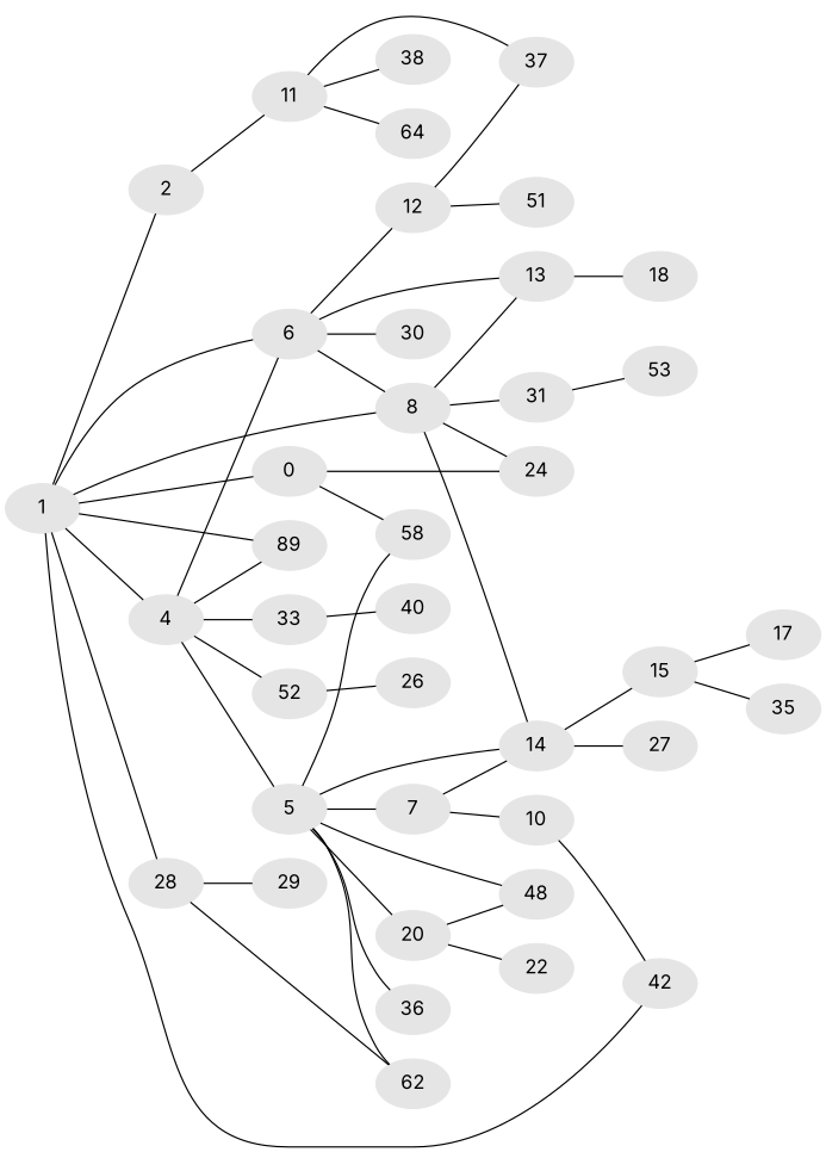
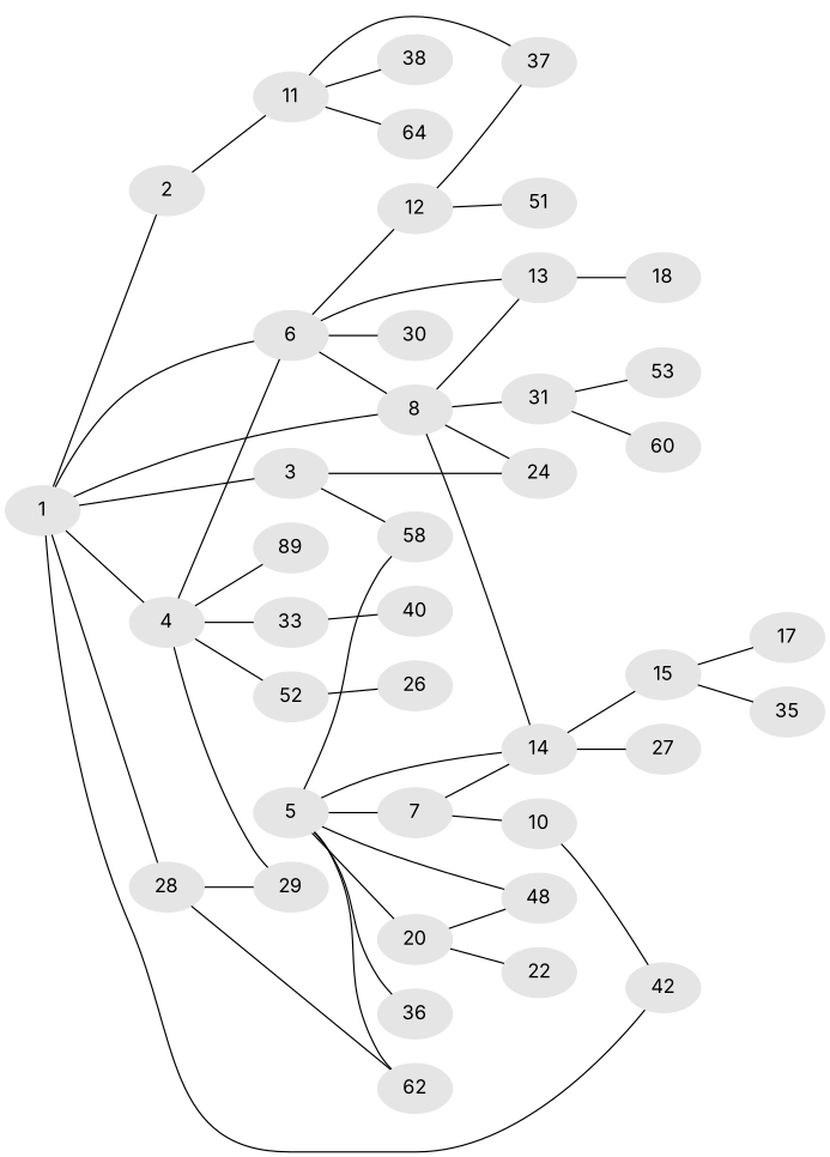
  graph {
    fontname=Inter
    rankdir=LR
    node [color=gray90 fontname=Inter style=filled]
    edge [fontname=Inter]
    1 [super="+34"]
    2
-   3 [super="+57" label=0]
+   3 [super="+57"]
    4 [super="+9"]
    6 [super="+59"]
    8 [super="+54"]
    28 [super="+56"]
    42 [super="+61"]
    n9 [label=89 super="+63"]
    11 [super="+45"]
    24 [super="+44"]
    58
    5 [super="+39"]
    33 [super="+41"]
    52
    12 [super="+55"]
    13 [super="+43"]
    30
    14 [super="+19"]
    31 [super="+50"]
    62
    29
    37
    38
    64
    7 [super="+21"]
    20 [super="+25"]
    36
    48
    40 [super="+46"]
    26 [super="+65"]
    10 [super="+23"]
    15 [super="+16"]
    27
    22
    51
    18
    53
+   60
    17
    35 [super="+47"]
    1 -- 2
    1 -- 3
    1 -- 4
    1 -- 6
    1 -- 8
    1 -- 28
    1 -- 42
-   1 -- n9
    2 -- 11
    3 -- 24
    3 -- 58
    4 -- 6
    4 -- n9
-   4 -- 5
+   4 -- 29
    4 -- 33
    4 -- 52
    6 -- 8
    6 -- 12
    6 -- 13 [weight=2]
    6 -- 30
    8 -- 24
    8 -- 13
    8 -- 14
    8 -- 31
    28 -- 62
    28 -- 29
    11 -- 37
    11 -- 38
    11 -- 64
    5 -- 58
    5 -- 14
    5 -- 62
    5 -- 7
    5 -- 20
    5 -- 36
    5 -- 48
    33 -- 40
    52 -- 26
    12 -- 37
    12 -- 51
    13 -- 18
    14 -- 15
    14 -- 27
    31 -- 53
+   31 -- 60
    7 -- 14 [weight=2]
    7 -- 10
    20 -- 48
    20 -- 22
    10 -- 42
    15 -- 17
    15 -- 35
  }
